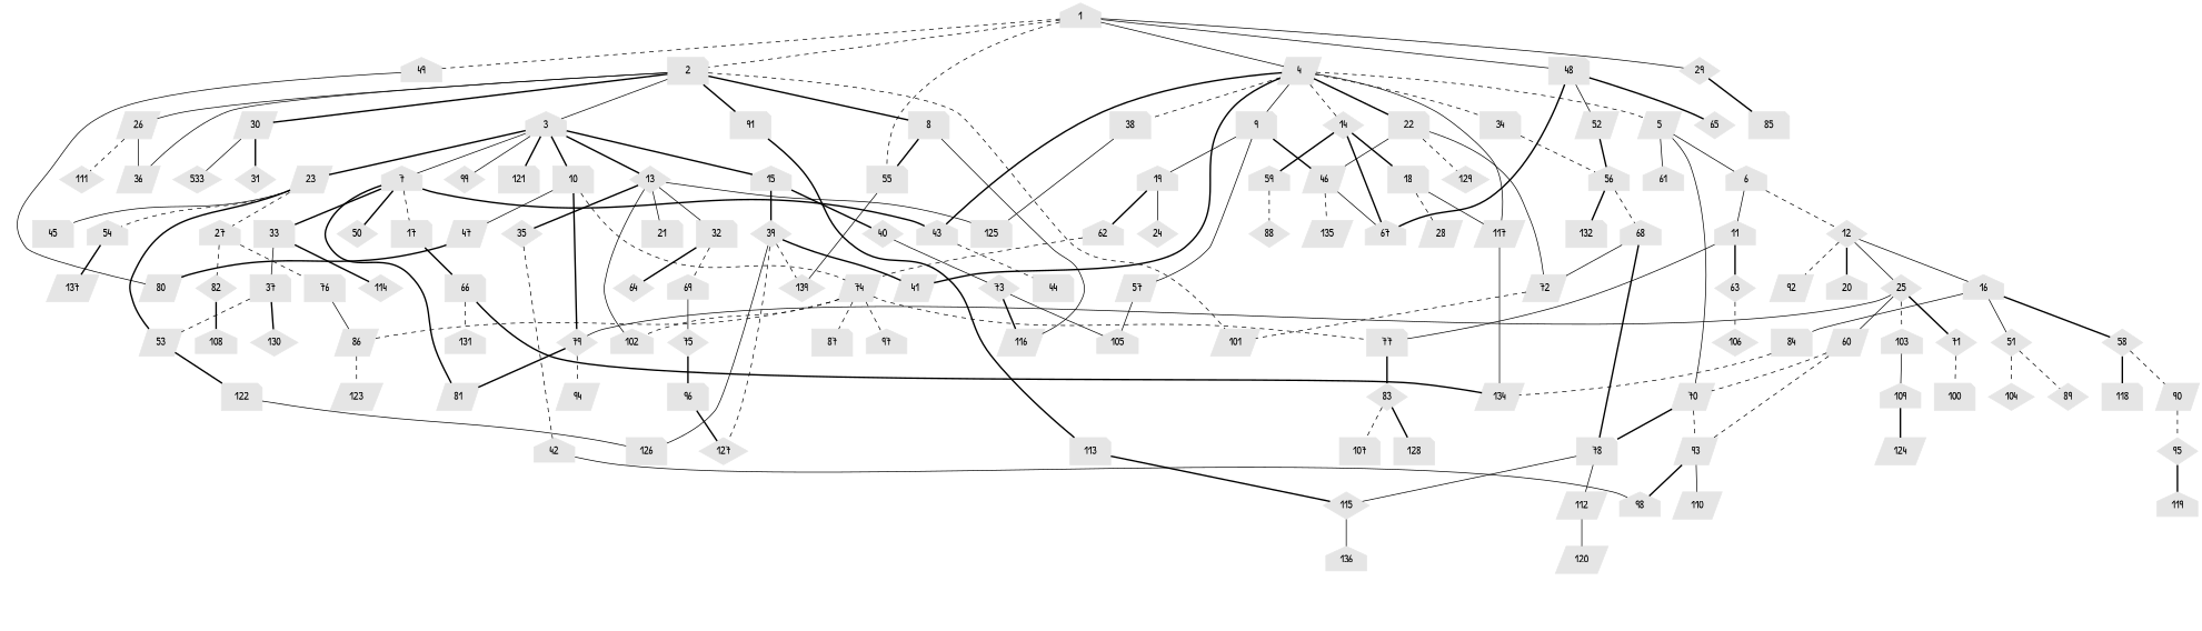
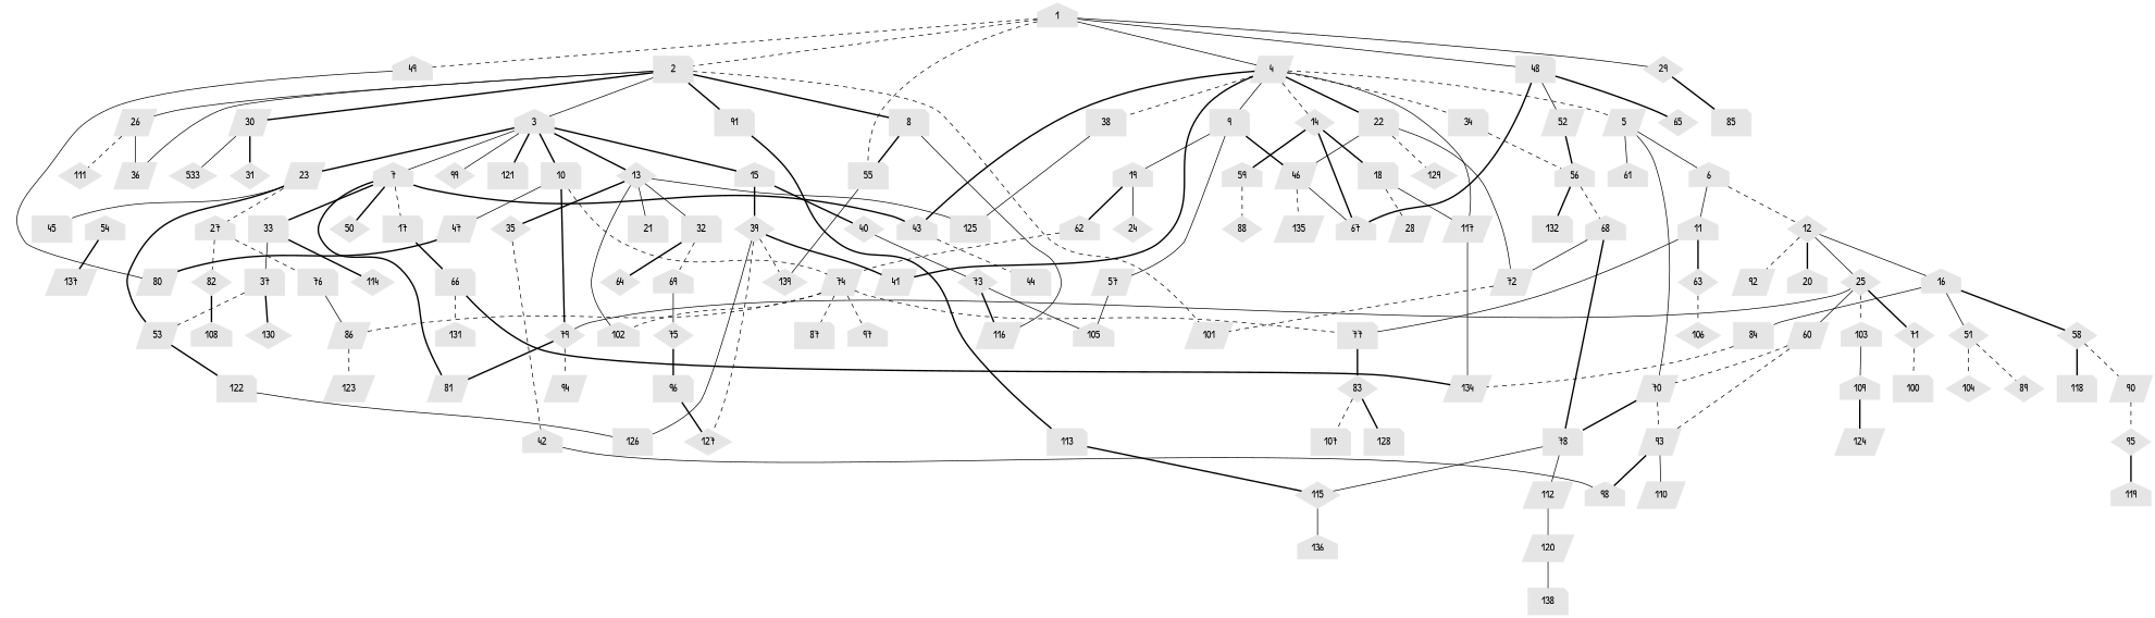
  graph {
    fontname="Patrick Hand"
    node [color=gray90 fontname="Patrick Hand" shape=note style=filled]
    edge [fontname="Patrick Hand" style=bold]
    1 [shape=house]
    2
    4 [shape=parallelogram]
    29 [shape=diamond]
    48
    49 [shape=house]
    55
    3 [shape=house]
    8
    26 [shape=parallelogram]
    30 [shape=parallelogram]
    36 [shape=parallelogram]
    91
    101 [shape=parallelogram]
    5 [shape=parallelogram]
    9
    14 [shape=diamond]
    22
    34
    38
    41 [shape=parallelogram]
    43 [shape=house]
    117 [shape=parallelogram]
    85
    67 [shape=house]
    52 [shape=parallelogram]
    65 [shape=diamond]
    80 [shape=parallelogram]
    139 [shape=diamond]
    7 [shape=house]
    10
    13 [shape=diamond]
    15 [shape=house]
    23 [shape=parallelogram]
    99 [shape=diamond]
    121
    116 [shape=parallelogram]
    111 [shape=diamond]
    31 [shape=diamond]
    n40 [label=533 shape=diamond]
    113
    17
    33
    50 [shape=diamond]
    81 [shape=parallelogram]
    47 [shape=parallelogram]
    74 [shape=parallelogram]
    79 [shape=diamond]
    21
    32
    35 [shape=diamond]
    102 [shape=house]
    125
    39 [shape=diamond]
    40 [shape=diamond]
    27 [shape=house]
    45
    53 [shape=parallelogram]
    54 [shape=house]
    6 [shape=house]
    61 [shape=house]
    70 [shape=parallelogram]
    19 [shape=house]
    46 [shape=parallelogram]
    57 [shape=parallelogram]
    18
    59 [shape=house]
    72 [shape=parallelogram]
    129 [shape=diamond]
    56 [shape=house]
    44
    134 [shape=parallelogram]
    11 [shape=house]
    12 [shape=diamond]
    93 [shape=parallelogram]
    78
    63 [shape=diamond]
    77
    16 [shape=house]
    20 [shape=house]
    25 [shape=diamond]
    92 [shape=parallelogram]
    66
    37
    114 [shape=diamond]
    24 [shape=diamond]
    62 [shape=house]
    135 [shape=parallelogram]
    105 [shape=house]
    86 [shape=parallelogram]
    87
    97 [shape=house]
    94 [shape=parallelogram]
    106 [shape=diamond]
    83 [shape=diamond]
    51 [shape=diamond]
    58 [shape=diamond]
    84
    60 [shape=parallelogram]
    71 [shape=diamond]
    103 [shape=house]
    64 [shape=diamond]
    69 [shape=house]
    42 [shape=house]
    28 [shape=parallelogram]
    88 [shape=diamond]
    126
    127 [shape=diamond]
    73 [shape=diamond]
    89 [shape=diamond]
    104 [shape=diamond]
    90 [shape=parallelogram]
    118
    131 [shape=house]
    76
    82 [shape=diamond]
    122
    137 [shape=parallelogram]
    100
    109 [shape=house]
    108 [shape=house]
    75 [shape=diamond]
    130 [shape=diamond]
    68 [shape=house]
    132
    98 [shape=house]
    95 [shape=diamond]
    110 [shape=parallelogram]
    112 [shape=parallelogram]
    115 [shape=diamond]
    96
    123 [shape=parallelogram]
    107
    128
    120 [shape=parallelogram]
    136 [shape=house]
    119 [shape=house]
    124 [shape=parallelogram]
+   138
    1 -- 2 [style=dashed]
    1 -- 4 [style=solid]
    1 -- 29 [style=solid]
    1 -- 48 [style=solid]
    1 -- 49 [style=dashed]
    1 -- 55 [style=dashed]
    2 -- 3 [style=solid]
    2 -- 8
    2 -- 26 [style=solid]
    2 -- 30
    2 -- 36 [style=solid]
    2 -- 91
    2 -- 101 [style=dashed]
    4 -- 5 [style=dashed]
    4 -- 9 [style=solid]
    4 -- 14 [style=dashed]
    4 -- 22
    4 -- 34 [style=dashed]
    4 -- 38 [style=dashed]
    4 -- 41
    4 -- 43
    4 -- 117 [style=solid]
    29 -- 85
    48 -- 67
    48 -- 52 [style=solid]
    48 -- 65
    49 -- 80 [style=solid]
    55 -- 139 [style=solid]
    3 -- 7 [style=solid]
    3 -- 10
    3 -- 13
    3 -- 15
    3 -- 23
    3 -- 99 [style=solid]
    3 -- 121
    8 -- 55
    8 -- 116 [style=solid]
    26 -- 36 [style=solid]
    26 -- 111 [style=dashed]
    30 -- 31
    30 -- n40 [style=solid]
    91 -- 113
    5 -- 6 [style=solid]
    5 -- 61 [style=solid]
    5 -- 70 [style=solid]
    9 -- 19 [style=solid]
    9 -- 46
    9 -- 57 [style=solid]
    14 -- 67
    14 -- 18
    14 -- 59
    22 -- 46 [style=solid]
    22 -- 72 [style=solid]
    22 -- 129 [style=dashed]
    34 -- 56 [style=dashed]
    38 -- 125 [style=solid]
    43 -- 44 [style=dashed]
    117 -- 134 [style=solid]
    52 -- 56
    7 -- 43
    7 -- 17 [style=dashed]
    7 -- 33
    7 -- 50
    7 -- 81
    10 -- 47 [style=solid]
    10 -- 74 [style=dashed]
    10 -- 79
    13 -- 21 [style=solid]
    13 -- 32 [style=solid]
    13 -- 35
    13 -- 102 [style=solid]
    13 -- 125 [style=solid]
    15 -- 39
    15 -- 40
    23 -- 27 [style=dashed]
    23 -- 45 [style=solid]
    23 -- 53
-   23 -- 54 [style=dashed]
    113 -- 115
    17 -- 66
    33 -- 37 [style=solid]
    33 -- 114
    47 -- 80
    74 -- 102 [style=dashed]
    74 -- 77 [style=dashed]
    74 -- 86 [style=dashed]
    74 -- 87 [style=dashed]
    74 -- 97 [style=dashed]
    79 -- 81
    79 -- 94 [style=dashed]
    32 -- 64
    32 -- 69 [style=dashed]
    35 -- 42 [style=dashed]
    39 -- 41
    39 -- 139 [style=dashed]
    39 -- 126 [style=solid]
    39 -- 127 [style=dashed]
    40 -- 73 [style=solid]
    27 -- 76 [style=dashed]
    27 -- 82 [style=dashed]
    53 -- 122
    54 -- 137
    6 -- 11 [style=solid]
    6 -- 12 [style=dashed]
    70 -- 93 [style=dashed]
    70 -- 78
    19 -- 24 [style=solid]
    19 -- 62
    46 -- 67 [style=solid]
    46 -- 135 [style=dashed]
    57 -- 105 [style=solid]
    18 -- 117 [style=solid]
    18 -- 28 [style=dashed]
    59 -- 88 [style=dashed]
    72 -- 101 [style=dashed]
    56 -- 68 [style=dashed]
    56 -- 132
    11 -- 63
    11 -- 77 [style=solid]
    12 -- 16 [style=solid]
    12 -- 20
    12 -- 25 [style=solid]
    12 -- 92 [style=dashed]
    93 -- 98
    93 -- 110 [style=solid]
    78 -- 112 [style=solid]
    78 -- 115 [style=solid]
    63 -- 106 [style=dashed]
    77 -- 83
    16 -- 51 [style=solid]
    16 -- 58
    16 -- 84 [style=solid]
    25 -- 79 [style=solid]
    25 -- 60 [style=solid]
    25 -- 71
    25 -- 103 [style=dashed]
    66 -- 134
    66 -- 131 [style=dashed]
    37 -- 53 [style=dashed]
    37 -- 130
    62 -- 74 [style=dashed]
    86 -- 123 [style=dashed]
    83 -- 107 [style=dashed]
    83 -- 128
    51 -- 89 [style=dashed]
    51 -- 104 [style=dashed]
    58 -- 90 [style=dashed]
    58 -- 118
    84 -- 134 [style=dashed]
    60 -- 70 [style=dashed]
    60 -- 93 [style=dashed]
    71 -- 100 [style=dashed]
    103 -- 109 [style=solid]
    69 -- 75 [style=solid]
    42 -- 98 [style=solid]
    73 -- 116
    73 -- 105 [style=solid]
    90 -- 95 [style=dashed]
    76 -- 86 [style=solid]
    82 -- 108
    122 -- 126 [style=solid]
    109 -- 124
    75 -- 96
    68 -- 72 [style=solid]
    68 -- 78
    95 -- 119
    112 -- 120 [style=solid]
    115 -- 136 [style=solid]
    96 -- 127
+   120 -- 138 [style=solid]
  }
